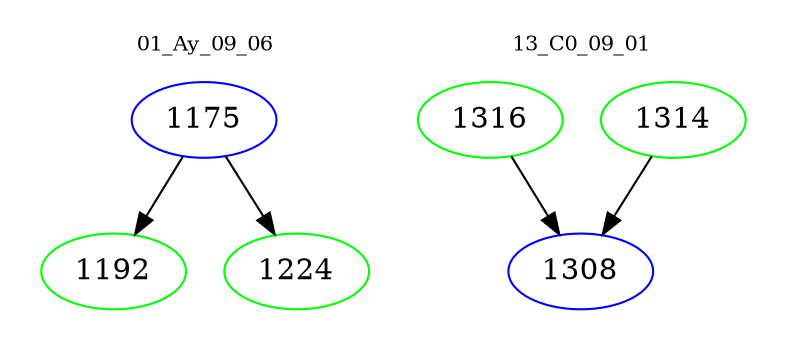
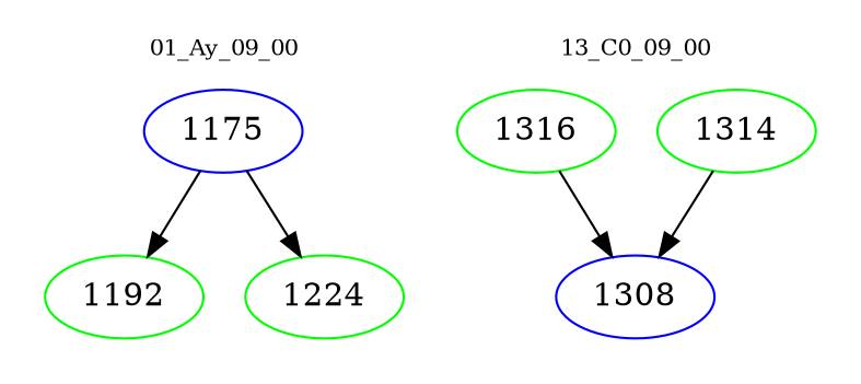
  digraph {
    node [color=green]
    edge [color=black]
    n1 [label=1192]
    n2 [color=blue label=1175]
    n3 [label=1224]
    n4 [label=1314]
    n5 [color=blue label=1308]
    n6 [label=1316]
    subgraph cluster_1 {
      color=white
      fontsize=10
-     label="01_Ay_09_06"
+     label="01_Ay_09_00"
      n1
      n2
      n3
    }
    subgraph cluster_2 {
      color=white
      fontsize=10
-     label="13_C0_09_01"
+     label="13_C0_09_00"
      n4
      n5
      n6
    }
    n2 -> n1
    n2 -> n3
    n4 -> n5
    n6 -> n5
  }
